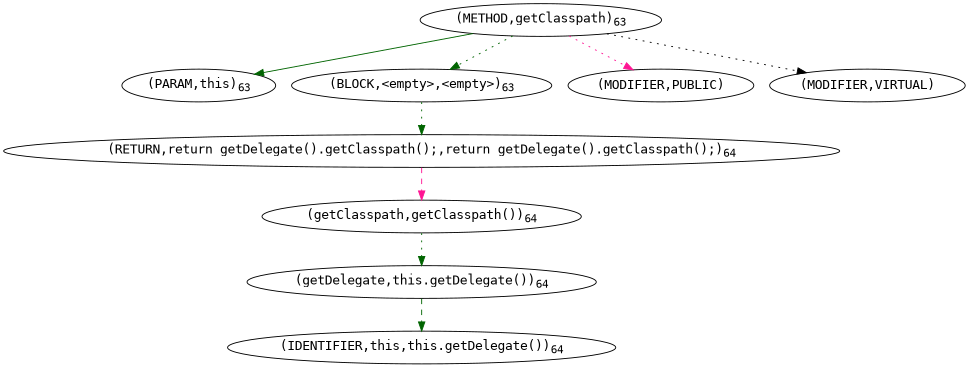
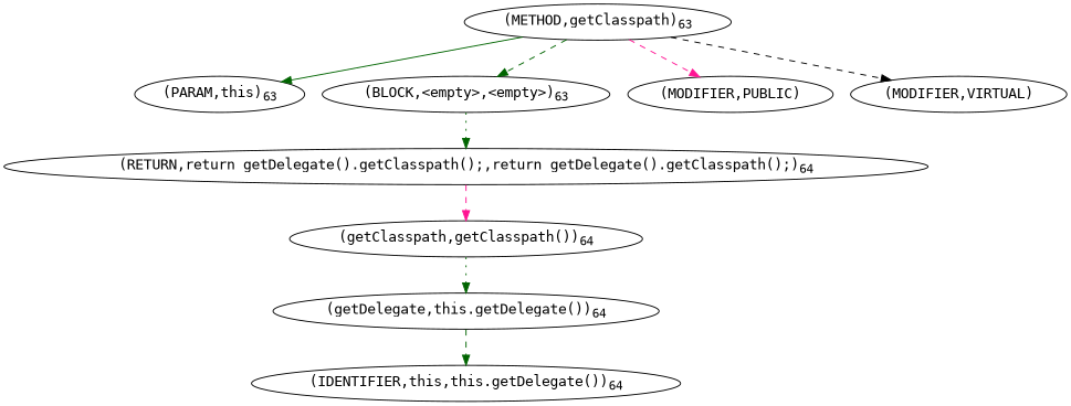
  digraph {
    fontname="DejaVu Sans Mono"
    node [fontname="DejaVu Sans Mono"]
    edge [color=darkgreen fontname="DejaVu Sans Mono" style=dotted]
    n1 [label=<(METHOD,getClasspath)<SUB>63</SUB>>]
    n2 [label=<(PARAM,this)<SUB>63</SUB>>]
    n3 [label=<(BLOCK,&lt;empty&gt;,&lt;empty&gt;)<SUB>63</SUB>>]
    n4 [label=<(MODIFIER,PUBLIC)>]
    n5 [label=<(MODIFIER,VIRTUAL)>]
    n6 [label=<(RETURN,return getDelegate().getClasspath();,return getDelegate().getClasspath();)<SUB>64</SUB>>]
    n7 [label=<(getClasspath,getClasspath())<SUB>64</SUB>>]
    n8 [label=<(getDelegate,this.getDelegate())<SUB>64</SUB>>]
    n9 [label=<(IDENTIFIER,this,this.getDelegate())<SUB>64</SUB>>]
    n1 -> n2 [style=solid]
-   n1 -> n3
-   n1 -> n4 [color=deeppink]
-   n1 -> n5 [color=black]
+   n1 -> n3 [style=dashed]
+   n1 -> n4 [color=deeppink style=dashed]
+   n1 -> n5 [color=black style=dashed]
    n3 -> n6
    n6 -> n7 [color=deeppink style=dashed]
    n7 -> n8
    n8 -> n9 [style=dashed]
  }
